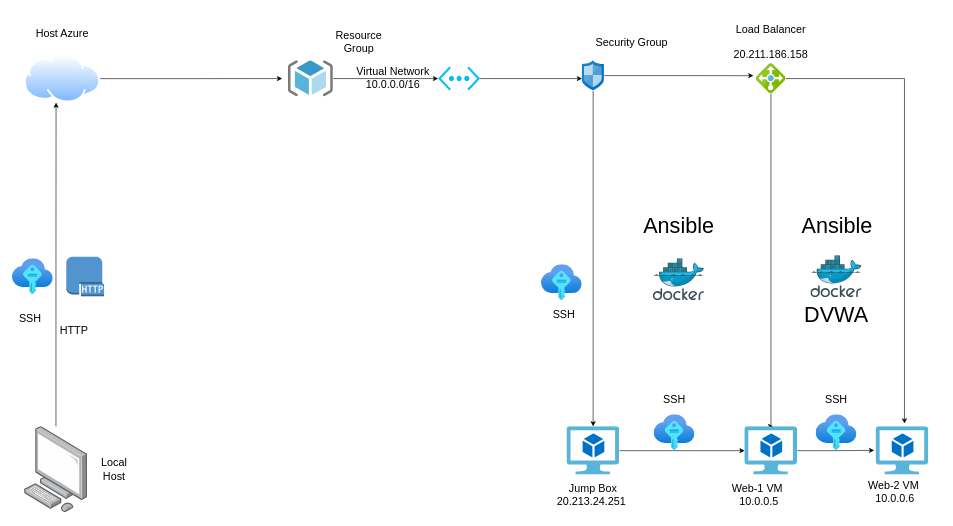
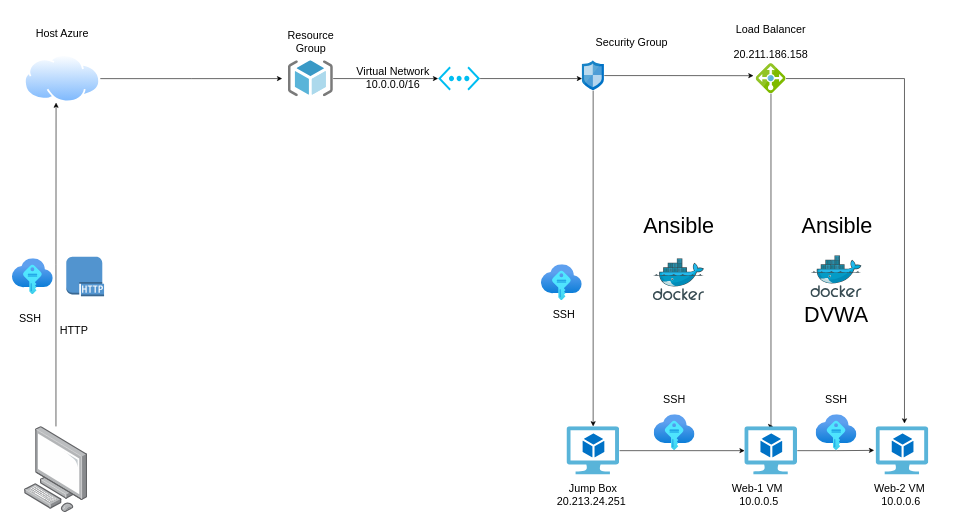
  <mxCell id="0" />
  <mxCell id="1" parent="0" />
  <mxCell id="2" style="edgeStyle=orthogonalEdgeStyle;rounded=0;orthogonalLoop=1;jettySize=auto;html=1;entryX=0;entryY=0.5;entryDx=0;entryDy=0;entryPerimeter=0;" edge="1" parent="1" source="3" target="9"><mxGeometry relative="1" as="geometry" /></mxCell>
  <mxCell id="3" value="" style="sketch=0;aspect=fixed;html=1;points=[];align=center;image;fontSize=12;image=img/lib/mscae/ResourceGroup.svg;" vertex="1" parent="1"><mxGeometry x="480" y="100" width="75" height="60" as="geometry" /></mxCell>
  <mxCell id="4" style="edgeStyle=orthogonalEdgeStyle;rounded=0;orthogonalLoop=1;jettySize=auto;html=1;" edge="1" parent="1" source="5"><mxGeometry relative="1" as="geometry"><mxPoint x="93" y="170" as="targetPoint" /></mxGeometry></mxCell>
  <mxCell id="5" value="" style="points=[];aspect=fixed;html=1;align=center;shadow=0;dashed=0;image;image=img/lib/allied_telesis/computer_and_terminals/Personal_Computer.svg;" vertex="1" parent="1"><mxGeometry x="40" y="710" width="105.6" height="143.12" as="geometry" /></mxCell>
  <mxCell id="6" style="edgeStyle=orthogonalEdgeStyle;rounded=0;orthogonalLoop=1;jettySize=auto;html=1;" edge="1" parent="1" source="7"><mxGeometry relative="1" as="geometry"><mxPoint x="470" y="130.005" as="targetPoint" /></mxGeometry></mxCell>
  <mxCell id="7" value="" style="aspect=fixed;perimeter=ellipsePerimeter;html=1;align=center;shadow=0;dashed=0;spacingTop=3;image;image=img/lib/active_directory/internet_cloud.svg;" vertex="1" parent="1"><mxGeometry x="40" y="90.08" width="126.75" height="79.85" as="geometry" /></mxCell>
  <mxCell id="8" style="edgeStyle=orthogonalEdgeStyle;rounded=0;orthogonalLoop=1;jettySize=auto;html=1;entryX=0;entryY=0.6;entryDx=0;entryDy=0;entryPerimeter=0;" edge="1" parent="1" source="9" target="12"><mxGeometry relative="1" as="geometry" /></mxCell>
  <mxCell id="9" value="" style="verticalLabelPosition=bottom;html=1;verticalAlign=top;align=center;strokeColor=none;fillColor=#00BEF2;shape=mxgraph.azure.virtual_network;pointerEvents=1;" vertex="1" parent="1"><mxGeometry x="730" y="110" width="70" height="40" as="geometry" /></mxCell>
  <mxCell id="10" style="edgeStyle=orthogonalEdgeStyle;rounded=0;orthogonalLoop=1;jettySize=auto;html=1;entryX=-0.084;entryY=0.404;entryDx=0;entryDy=0;entryPerimeter=0;" edge="1" parent="1" source="12" target="15"><mxGeometry relative="1" as="geometry"><Array as="points"><mxPoint x="1110" y="125" /><mxPoint x="1110" y="125" /></Array></mxGeometry></mxCell>
  <mxCell id="11" style="edgeStyle=orthogonalEdgeStyle;rounded=0;orthogonalLoop=1;jettySize=auto;html=1;" edge="1" parent="1" source="12" target="20"><mxGeometry relative="1" as="geometry" /></mxCell>
  <mxCell id="12" value="" style="sketch=0;aspect=fixed;html=1;points=[];align=center;image;fontSize=12;image=img/lib/mscae/Network_Security_Groups_Classic.svg;" vertex="1" parent="1"><mxGeometry x="970" y="100" width="37" height="50" as="geometry" /></mxCell>
  <mxCell id="13" style="edgeStyle=orthogonalEdgeStyle;rounded=0;orthogonalLoop=1;jettySize=auto;html=1;fontSize=36;entryX=0.543;entryY=-0.001;entryDx=0;entryDy=0;entryPerimeter=0;" edge="1" parent="1" source="15" target="17"><mxGeometry relative="1" as="geometry"><mxPoint x="1285" y="240" as="targetPoint" /><Array as="points"><mxPoint x="1285" y="710" /></Array></mxGeometry></mxCell>
  <mxCell id="14" style="edgeStyle=orthogonalEdgeStyle;rounded=0;orthogonalLoop=1;jettySize=auto;html=1;entryX=0.542;entryY=-0.06;entryDx=0;entryDy=0;entryPerimeter=0;fontSize=36;" edge="1" parent="1" source="15" target="18"><mxGeometry relative="1" as="geometry" /></mxCell>
  <mxCell id="15" value="" style="sketch=0;aspect=fixed;html=1;points=[];align=center;image;fontSize=12;image=img/lib/mscae/Load_Balancer_feature.svg;" vertex="1" parent="1"><mxGeometry x="1260" y="105" width="50" height="50" as="geometry" /></mxCell>
  <mxCell id="16" style="edgeStyle=orthogonalEdgeStyle;rounded=0;orthogonalLoop=1;jettySize=auto;html=1;entryX=-0.034;entryY=0.494;entryDx=0;entryDy=0;entryPerimeter=0;" edge="1" parent="1" source="17" target="18"><mxGeometry relative="1" as="geometry" /></mxCell>
  <mxCell id="17" value="" style="sketch=0;aspect=fixed;html=1;points=[];align=center;image;fontSize=12;image=img/lib/mscae/Virtual_Machine_2.svg;" vertex="1" parent="1"><mxGeometry x="1241.08" y="710" width="87.83" height="80.8" as="geometry" /></mxCell>
  <mxCell id="18" value="" style="sketch=0;aspect=fixed;html=1;points=[];align=center;image;fontSize=12;image=img/lib/mscae/Virtual_Machine_2.svg;" vertex="1" parent="1"><mxGeometry x="1460" y="710" width="87.83" height="80.8" as="geometry" /></mxCell>
  <mxCell id="19" style="edgeStyle=orthogonalEdgeStyle;rounded=0;orthogonalLoop=1;jettySize=auto;html=1;" edge="1" parent="1" source="20" target="17"><mxGeometry relative="1" as="geometry" /></mxCell>
  <mxCell id="20" value="" style="sketch=0;aspect=fixed;html=1;points=[];align=center;image;fontSize=12;image=img/lib/mscae/Virtual_Machine_2.svg;" vertex="1" parent="1"><mxGeometry x="944.58" y="710" width="87.83" height="80.8" as="geometry" /></mxCell>
  <mxCell id="21" value="" style="aspect=fixed;html=1;points=[];align=center;image;fontSize=12;image=img/lib/azure2/other/SSH_Keys.svg;" vertex="1" parent="1"><mxGeometry x="902" y="440" width="68" height="60" as="geometry" /></mxCell>
  <mxCell id="22" value="" style="aspect=fixed;html=1;points=[];align=center;image;fontSize=12;image=img/lib/azure2/other/SSH_Keys.svg;" vertex="1" parent="1"><mxGeometry x="1090" y="690" width="68" height="60" as="geometry" /></mxCell>
  <mxCell id="23" value="" style="aspect=fixed;html=1;points=[];align=center;image;fontSize=12;image=img/lib/azure2/other/SSH_Keys.svg;" vertex="1" parent="1"><mxGeometry x="1360" y="690" width="68" height="60" as="geometry" /></mxCell>
  <mxCell id="24" value="" style="aspect=fixed;html=1;points=[];align=center;image;fontSize=12;image=img/lib/azure2/other/SSH_Keys.svg;" vertex="1" parent="1"><mxGeometry x="20" y="430" width="68" height="60" as="geometry" /></mxCell>
  <mxCell id="25" value="" style="outlineConnect=0;dashed=0;verticalLabelPosition=bottom;verticalAlign=top;align=center;html=1;shape=mxgraph.aws3.http_protocol;fillColor=#5294CF;gradientColor=none;" vertex="1" parent="1"><mxGeometry x="110" y="427" width="63" height="66" as="geometry" /></mxCell>
  <mxCell id="26" value="" style="sketch=0;aspect=fixed;html=1;points=[];align=center;image;fontSize=12;image=img/lib/mscae/Docker.svg;" vertex="1" parent="1"><mxGeometry x="1088.52" y="430" width="85.37" height="70" as="geometry" /></mxCell>
  <mxCell id="27" value="" style="sketch=0;aspect=fixed;html=1;points=[];align=center;image;fontSize=12;image=img/lib/mscae/Docker.svg;" vertex="1" parent="1"><mxGeometry x="1351.31" y="425" width="85.37" height="70" as="geometry" /></mxCell>
  <mxCell id="28" value="&lt;font style=&quot;font-size: 36px&quot;&gt;DVWA&lt;/font&gt;" style="text;html=1;strokeColor=none;fillColor=none;align=center;verticalAlign=middle;whiteSpace=wrap;rounded=0;" vertex="1" parent="1"><mxGeometry x="1339" y="490" width="110" height="65" as="geometry" /></mxCell>
  <mxCell id="29" value="&lt;p style=&quot;font-size: 18px&quot;&gt;&lt;font style=&quot;font-size: 18px&quot;&gt;Load Balancer&lt;/font&gt;&lt;/p&gt;&lt;p style=&quot;font-size: 18px&quot;&gt;&lt;font style=&quot;font-size: 18px&quot;&gt;&lt;span style=&quot;line-height: 1.4&quot;&gt;20.211.186.158&lt;/span&gt;&lt;/font&gt;&lt;/p&gt;" style="text;html=1;strokeColor=none;fillColor=none;align=center;verticalAlign=middle;whiteSpace=wrap;rounded=0;fontSize=36;" vertex="1" parent="1"><mxGeometry x="1200" y="20" width="170" height="100.08" as="geometry" /></mxCell>
  <mxCell id="30" value="SSH" style="text;html=1;strokeColor=none;fillColor=none;align=center;verticalAlign=middle;whiteSpace=wrap;rounded=0;fontSize=18;" vertex="1" parent="1"><mxGeometry x="20" y="515" width="60" height="30" as="geometry" /></mxCell>
  <mxCell id="31" value="HTTP" style="text;html=1;strokeColor=none;fillColor=none;align=center;verticalAlign=middle;whiteSpace=wrap;rounded=0;fontSize=18;" vertex="1" parent="1"><mxGeometry x="93" y="535" width="60" height="30" as="geometry" /></mxCell>
  <mxCell id="32" value="SSH" style="text;html=1;strokeColor=none;fillColor=none;align=center;verticalAlign=middle;whiteSpace=wrap;rounded=0;fontSize=18;" vertex="1" parent="1"><mxGeometry x="1094" y="650" width="60" height="30" as="geometry" /></mxCell>
  <mxCell id="33" value="SSH" style="text;html=1;strokeColor=none;fillColor=none;align=center;verticalAlign=middle;whiteSpace=wrap;rounded=0;fontSize=18;" vertex="1" parent="1"><mxGeometry x="910" y="507.5" width="60" height="30" as="geometry" /></mxCell>
  <mxCell id="34" value="SSH" style="text;html=1;strokeColor=none;fillColor=none;align=center;verticalAlign=middle;whiteSpace=wrap;rounded=0;fontSize=18;" vertex="1" parent="1"><mxGeometry x="1364" y="650" width="60" height="30" as="geometry" /></mxCell>
- <mxCell id="35" value="Resource Group" style="text;html=1;strokeColor=none;fillColor=none;align=center;verticalAlign=middle;whiteSpace=wrap;rounded=0;fontSize=18;" vertex="1" parent="1"><mxGeometry x="532.5" y="55.04" width="130" height="30" as="geometry" /></mxCell>
+ <mxCell id="35" value="Resource Group" style="text;html=1;strokeColor=none;fillColor=none;align=center;verticalAlign=middle;whiteSpace=wrap;rounded=0;fontSize=18;" vertex="1" parent="1"><mxGeometry x="452.5" y="55.04" width="130" height="30" as="geometry" /></mxCell>
  <mxCell id="36" value="Virtual Network&lt;br&gt;10.0.0.0/16" style="text;html=1;strokeColor=none;fillColor=none;align=center;verticalAlign=middle;whiteSpace=wrap;rounded=0;fontSize=18;" vertex="1" parent="1"><mxGeometry x="590" y="110.04" width="130" height="40" as="geometry" /></mxCell>
  <mxCell id="37" value="Security Group" style="text;html=1;strokeColor=none;fillColor=none;align=center;verticalAlign=middle;whiteSpace=wrap;rounded=0;fontSize=18;" vertex="1" parent="1"><mxGeometry x="988.49" y="50.04" width="130" height="40" as="geometry" /></mxCell>
- <mxCell id="38" value="Local Host" style="text;html=1;strokeColor=none;fillColor=none;align=center;verticalAlign=middle;whiteSpace=wrap;rounded=0;fontSize=18;" vertex="1" parent="1"><mxGeometry x="160" y="766.56" width="60" height="30" as="geometry" /></mxCell>
  <mxCell id="39" value="Host Azure" style="text;html=1;strokeColor=none;fillColor=none;align=center;verticalAlign=middle;whiteSpace=wrap;rounded=0;fontSize=18;" vertex="1" parent="1"><mxGeometry x="40" y="40" width="127.2" height="30" as="geometry" /></mxCell>
  <mxCell id="40" value="Jump Box 20.213.24.251&amp;nbsp;" style="text;html=1;strokeColor=none;fillColor=none;align=center;verticalAlign=middle;whiteSpace=wrap;rounded=0;fontSize=18;" vertex="1" parent="1"><mxGeometry x="910.79" y="810" width="155.42" height="30" as="geometry" /></mxCell>
  <mxCell id="41" value="Web-1 VM&amp;nbsp;&lt;br&gt;&lt;div&gt;10.0.0.5&lt;/div&gt;" style="text;html=1;strokeColor=none;fillColor=none;align=center;verticalAlign=middle;whiteSpace=wrap;rounded=0;fontSize=18;" vertex="1" parent="1"><mxGeometry x="1200" y="810" width="130" height="30" as="geometry" /></mxCell>
- <mxCell id="42" value="Web-2 VM&amp;nbsp;&lt;br&gt;&lt;div&gt;10.0.0.6&lt;/div&gt;" style="text;html=1;strokeColor=none;fillColor=none;align=center;verticalAlign=middle;whiteSpace=wrap;rounded=0;fontSize=18;" vertex="1" parent="1"><mxGeometry x="1426.68" y="805" width="130" height="30" as="geometry" /></mxCell>
+ <mxCell id="42" value="Web-2 VM&amp;nbsp;&lt;br&gt;&lt;div&gt;10.0.0.6&lt;/div&gt;" style="text;html=1;strokeColor=none;fillColor=none;align=center;verticalAlign=middle;whiteSpace=wrap;rounded=0;fontSize=18;" vertex="1" parent="1"><mxGeometry x="1436.68" y="810" width="130" height="30" as="geometry" /></mxCell>
  <mxCell id="43" value="&lt;font style=&quot;font-size: 36px&quot;&gt;Ansible&lt;/font&gt;" style="text;html=1;align=center;verticalAlign=middle;resizable=0;points=[];autosize=1;strokeColor=none;fillColor=none;fontSize=18;" vertex="1" parent="1"><mxGeometry x="1330" y="360" width="130" height="30" as="geometry" /></mxCell>
  <mxCell id="44" value="&lt;font style=&quot;font-size: 36px&quot;&gt;Ansible&lt;/font&gt;" style="text;html=1;align=center;verticalAlign=middle;resizable=0;points=[];autosize=1;strokeColor=none;fillColor=none;fontSize=18;" vertex="1" parent="1"><mxGeometry x="1066.21" y="360" width="130" height="30" as="geometry" /></mxCell>
